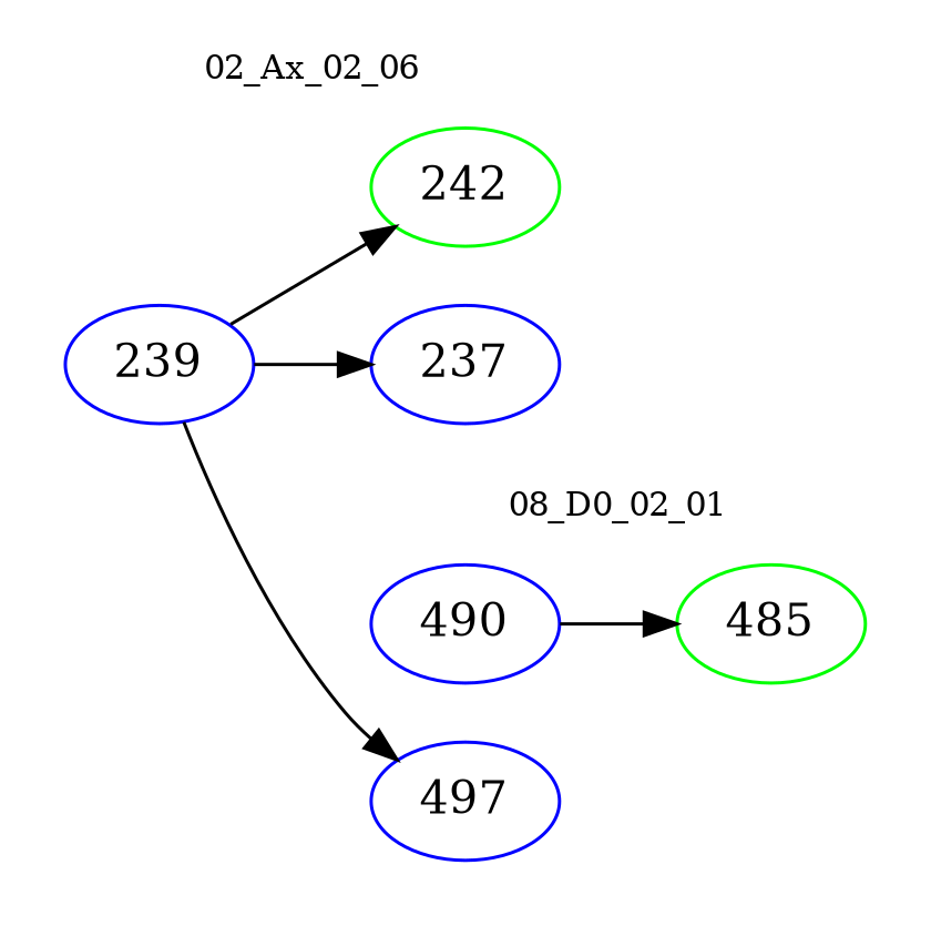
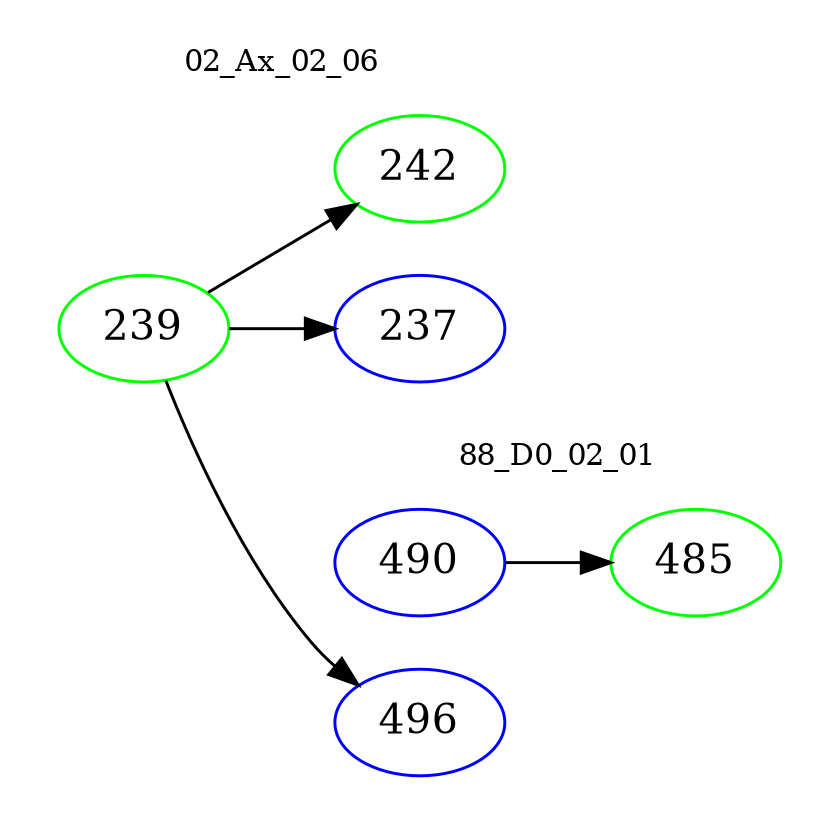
  digraph {
    rankdir=LR
    node [color=blue]
    edge [color=black]
-   n1 [label=239]
+   n1 [color=green label=239]
    n2 [label=237]
    n3 [color=green label=242]
    n4 [label=490]
    n5 [color=green label=485]
-   n6 [label=497]
+   n6 [label=496]
    subgraph cluster_1 {
      color=white
      fontsize=10
      label="02_Ax_02_06"
      n1
      n2
      n3
    }
    subgraph cluster_2 {
      color=white
      fontsize=10
-     label="08_D0_02_01"
+     label="88_D0_02_01"
      n4
      n5
      n6
    }
    n1 -> n2
    n1 -> n3
    n1 -> n6
    n4 -> n5
  }
